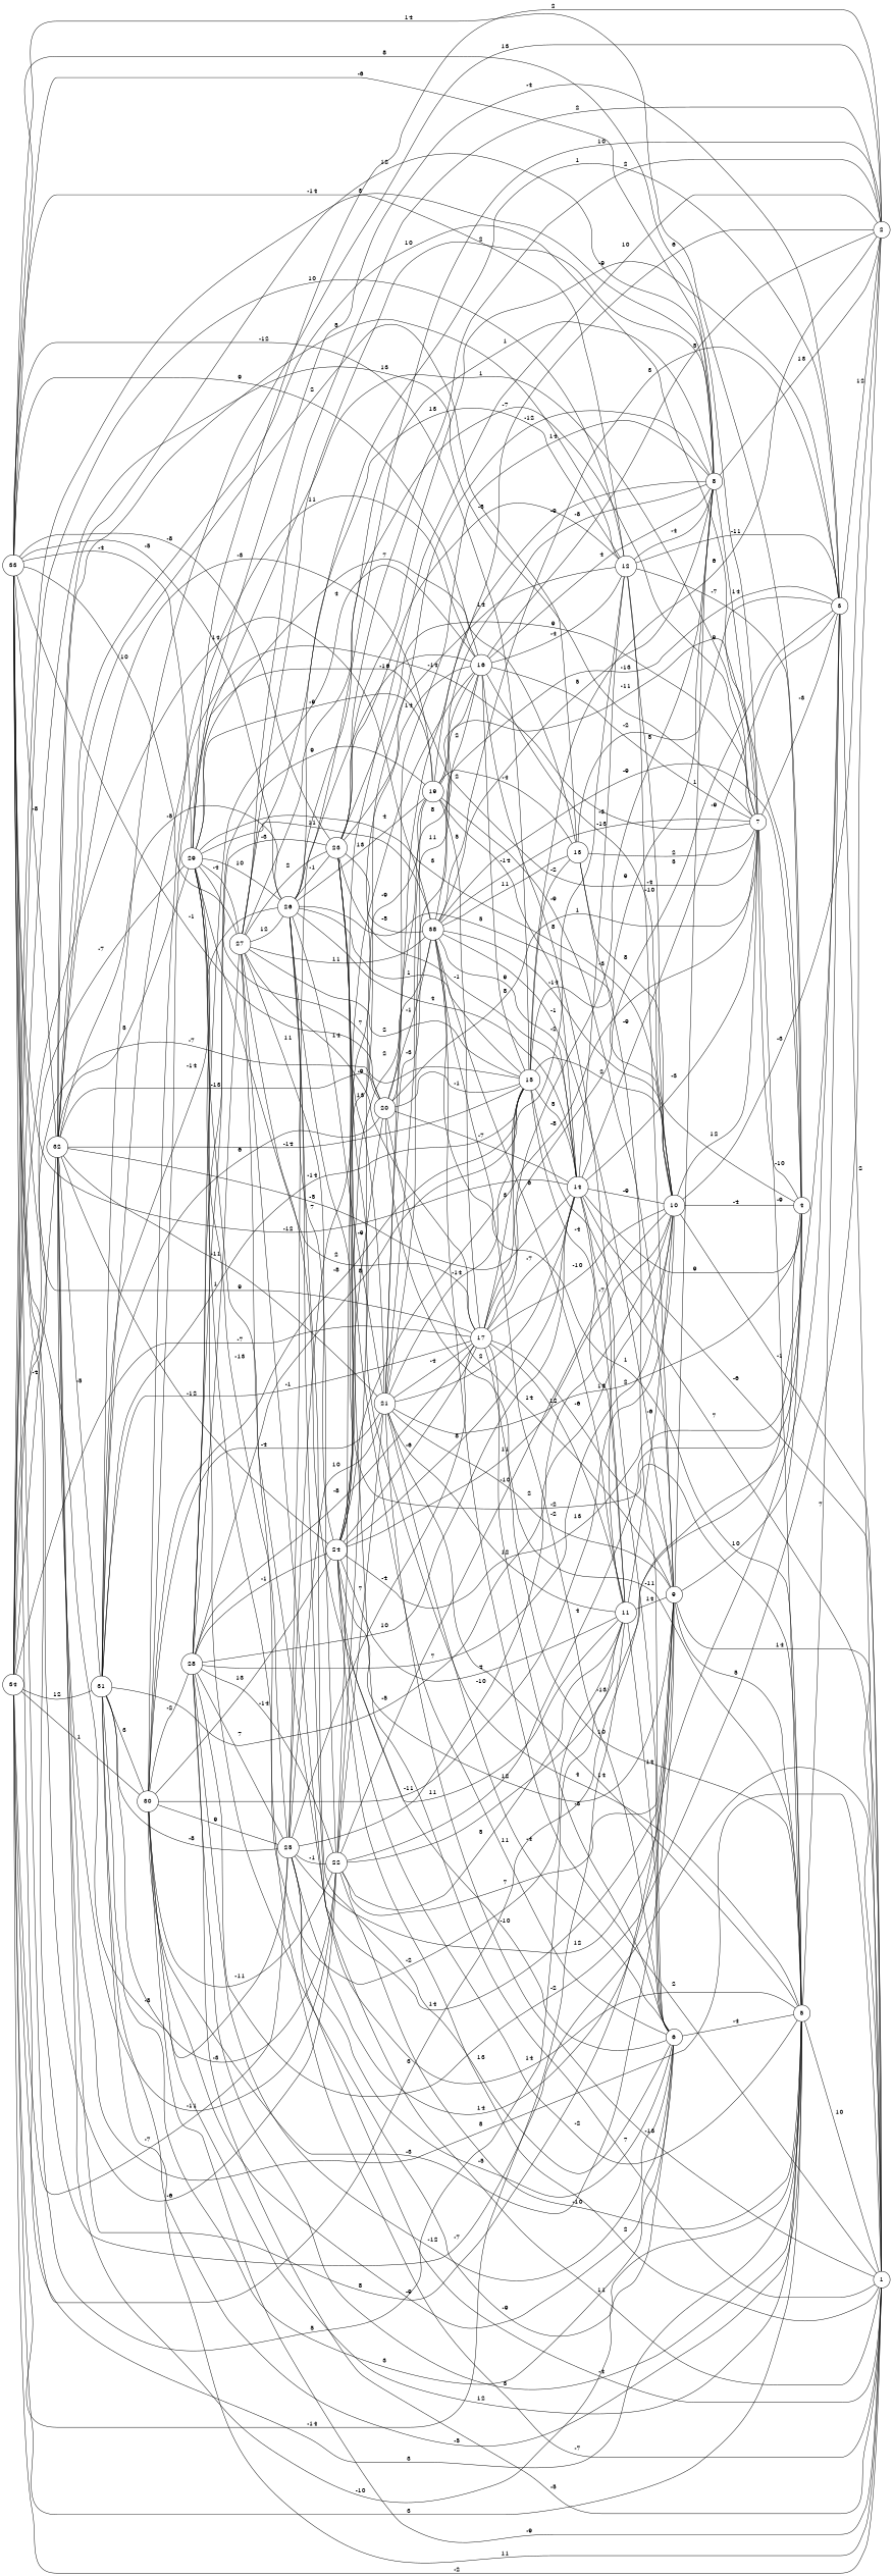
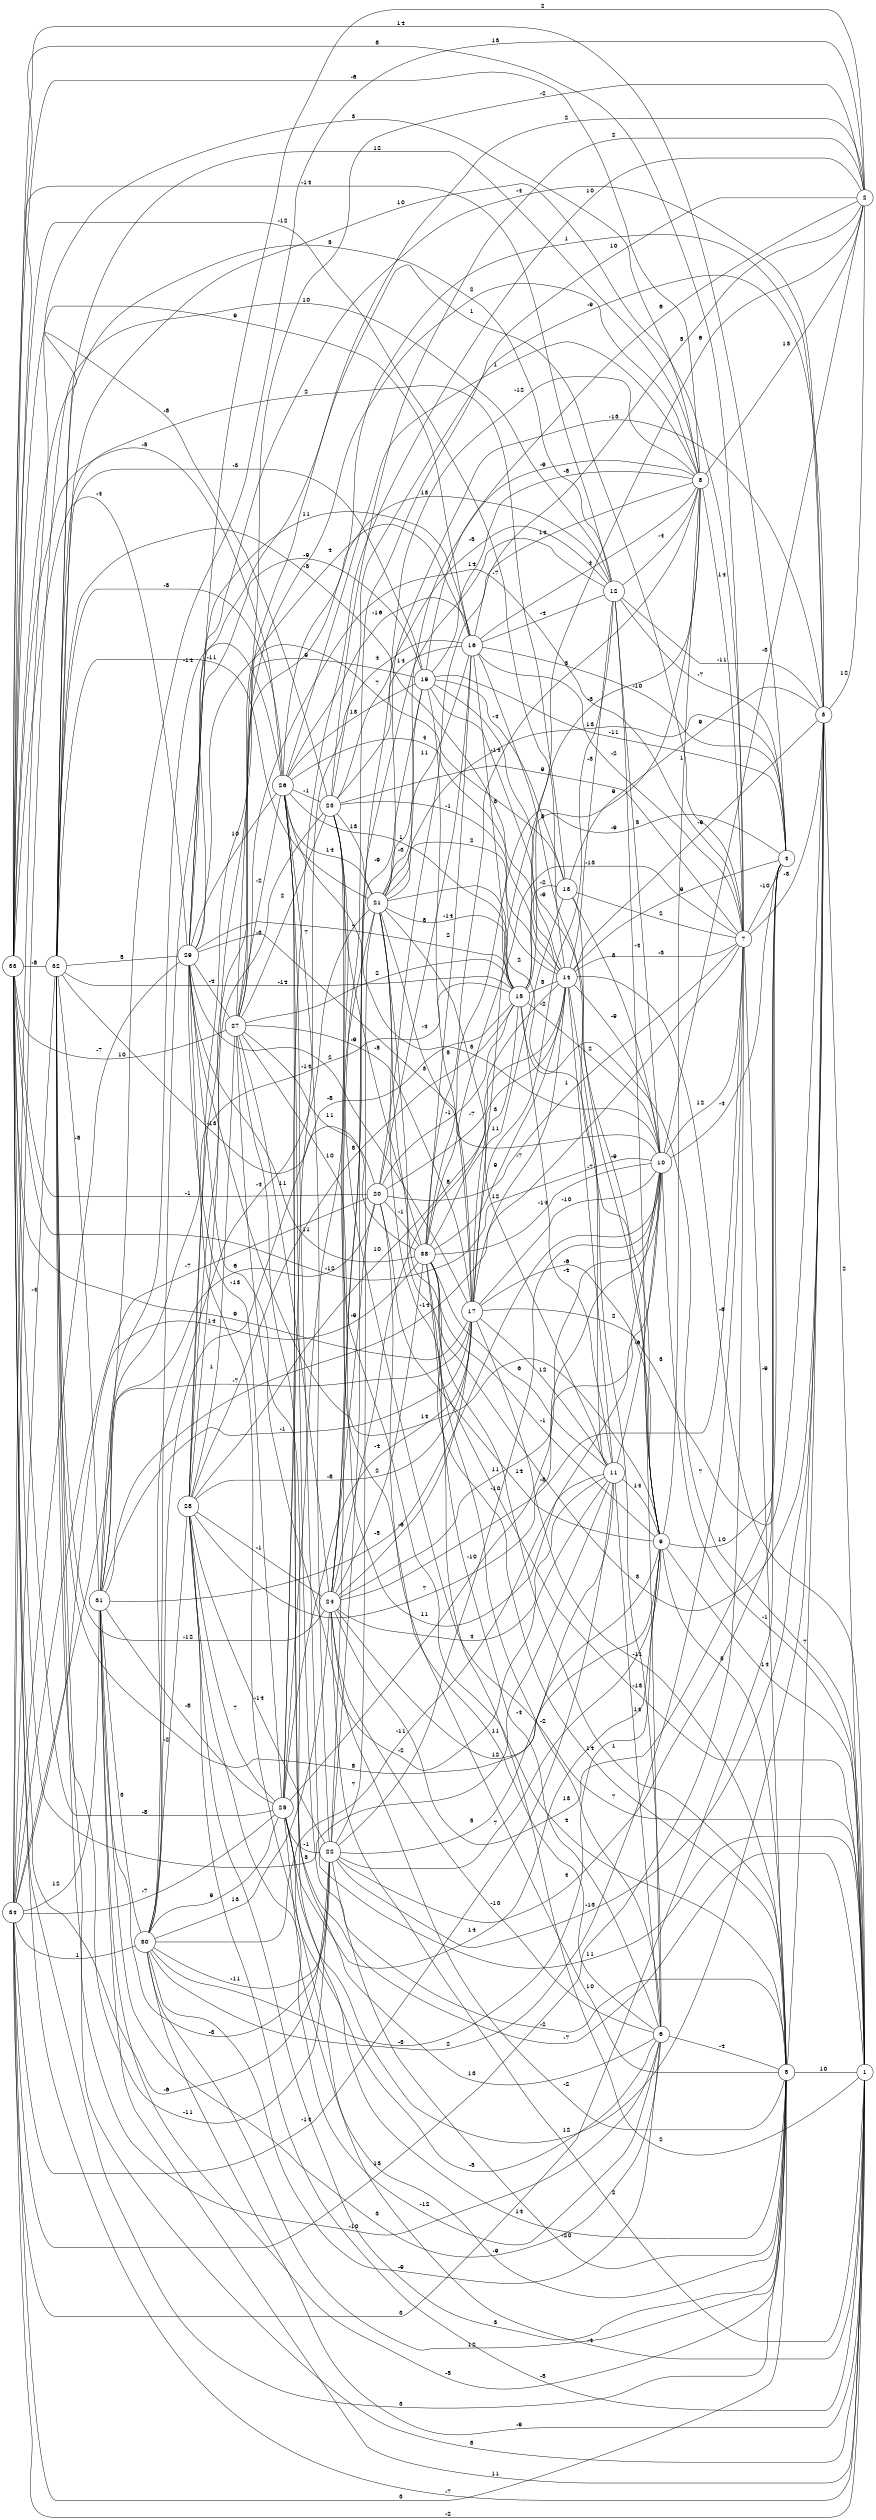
  graph {
    fontname="Helvetica,Arial,sans-serif"
    rankdir=LR
    node [shape=circle]
    34
    1
    4
    5
    7
    8
    11
    12
    17
    n10 [label=38]
    20
    25
    29
    30
    31
    32
    3
    2
    10
    6
    9
    14
    15
    16
    13
    22
    21
    26
    27
    19
    24
    28
    23
    33
    34 -- 1 [label=-2]
    34 -- 4 [label=3]
    34 -- 5 [label=3]
    34 -- 7 [label=13]
    34 -- 8 [label=3]
    34 -- 11 [label=-14]
    34 -- 12 [label=10]
    34 -- 17 [label=-7]
    34 -- n10 [label=14]
    34 -- 20 [label=-7]
    34 -- 25 [label=-7]
    34 -- 29 [label=-7]
    34 -- 30 [label=1]
    34 -- 31 [label=12]
    34 -- 32 [label=-4]
    5 -- 1 [label=10]
    5 -- 3 [label=7]
    7 -- 4 [label=-10]
    7 -- 5 [label=-9]
    7 -- 3 [label=-3]
    8 -- 7 [label=14]
    8 -- 2 [label=13]
    11 -- 10 [label=-6]
    11 -- 6 [label=14]
    11 -- 9 [label=14]
    12 -- 4 [label=-7]
    12 -- 8 [label=-4]
    12 -- 3 [label=-11]
    12 -- 10 [label=5]
    12 -- 9 [label=-4]
    17 -- 5 [label=-11]
    17 -- 8 [label=-3]
    17 -- 11 [label=12]
    17 -- 12 [label=-2]
    17 -- 3 [label=5]
    17 -- 10 [label=-10]
-   17 -- 6 [label=-3]
    17 -- 9 [label=-6]
    17 -- 14 [label=-7]
    17 -- 15 [label=3]
    n10 -- 1 [label=2]
    n10 -- 4 [label=-9]
    n10 -- 5 [label=1]
    n10 -- 7 [label=-13]
    n10 -- 8 [label=5]
    n10 -- 11 [label=6]
    n10 -- 3 [label=3]
    n10 -- 10 [label=-14]
    n10 -- 6 [label=-2]
    n10 -- 9 [label=-1]
    n10 -- 14 [label=9]
    n10 -- 16 [label=2]
    n10 -- 13 [label=11]
    20 -- 5 [label=10]
    20 -- 7 [label=1]
    20 -- 8 [label=14]
    20 -- n10 [label=-1]
    20 -- 9 [label=14]
    20 -- 14 [label=-7]
    20 -- 15 [label=-1]
    20 -- 16 [label=8]
    25 -- 1 [label=-4]
    25 -- 17 [label=-4]
    25 -- 3 [label=12]
    25 -- 2 [label=10]
    25 -- 10 [label=-10]
    25 -- 6 [label=-5]
    25 -- 9 [label=14]
    25 -- 16 [label=4]
    25 -- 22 [label=-1]
    25 -- 21 [label=10]
    29 -- 5 [label=-9]
    29 -- 7 [label=1]
    29 -- 11 [label=-2]
    29 -- 17 [label=2]
    29 -- n10 [label=11]
    29 -- 25 [label=-13]
    29 -- 3 [label=-4]
    29 -- 2 [label=2]
    29 -- 10 [label=3]
    29 -- 9 [label=14]
    29 -- 15 [label=7]
    29 -- 13 [label=7]
    29 -- 26 [label=10]
    29 -- 27 [label=-4]
    29 -- 19 [label=-9]
    30 -- 1 [label=-9]
    30 -- 5 [label=12]
    30 -- 7 [label=2]
    30 -- 25 [label=9]
    30 -- 10 [label=-11]
    30 -- 6 [label=-9]
    30 -- 9 [label=-3]
    30 -- 15 [label=-8]
    30 -- 16 [label=11]
    30 -- 22 [label=-11]
    30 -- 21 [label=-4]
    30 -- 24 [label=13]
    30 -- 28 [label=-2]
    31 -- 1 [label=11]
    31 -- 5 [label=-5]
    31 -- 7 [label=-14]
    31 -- 17 [label=-1]
    31 -- 20 [label=6]
    31 -- 25 [label=-8]
    31 -- 30 [label=3]
    31 -- 2 [label=13]
    31 -- 10 [label=-5]
    31 -- 6 [label=3]
    31 -- 15 [label=-14]
    31 -- 22 [label=-3]
    31 -- 26 [label=-14]
    32 -- 1 [label=8]
    32 -- 7 [label=10]
    32 -- 8 [label=12]
    32 -- 12 [label=5]
    32 -- 20 [label=-13]
    32 -- 29 [label=5]
    32 -- 31 [label=-5]
    32 -- 6 [label=-10]
    32 -- 9 [label=8]
    32 -- 14 [label=-5]
    32 -- 15 [label=-14]
    32 -- 13 [label=2]
    32 -- 22 [label=-11]
    32 -- 21 [label=-11]
    32 -- 26 [label=-5]
    32 -- 19 [label=-3]
    32 -- 24 [label=-12]
    3 -- 1 [label=2]
    3 -- 2 [label=12]
    10 -- 1 [label=-1]
    10 -- 4 [label=-4]
    10 -- 7 [label=12]
    10 -- 2 [label=-3]
    6 -- 5 [label=-4]
    9 -- 1 [label=14]
    9 -- 4 [label=10]
    9 -- 5 [label=5]
    9 -- 8 [label=1]
    14 -- 1 [label=-6]
    14 -- 4 [label=9]
    14 -- 7 [label=-3]
    14 -- 11 [label=-7]
    14 -- 12 [label=-3]
    14 -- 3 [label=-9]
    14 -- 10 [label=-9]
    14 -- 6 [label=2]
    15 -- 1 [label=7]
    15 -- 8 [label=9]
    15 -- 11 [label=-4]
    15 -- 2 [label=6]
    15 -- 10 [label=2]
    15 -- 14 [label=5]
    15 -- 13 [label=-2]
    16 -- 4 [label=-10]
    16 -- 7 [label=-2]
    16 -- 8 [label=4]
    16 -- 11 [label=8]
    16 -- 12 [label=-4]
    16 -- 2 [label=5]
    16 -- 15 [label=8]
    13 -- 7 [label=2]
    13 -- 3 [label=9]
    13 -- 10 [label=8]
    13 -- 6 [label=-9]
    22 -- 4 [label=4]
-   22 -- 5 [label=-10]
+   22 -- 5 [label=-20]
    22 -- 8 [label=-12]
    22 -- 11 [label=5]
    22 -- 3 [label=-13]
    22 -- 10 [label=-10]
    22 -- 9 [label=7]
    22 -- 21 [label=7]
    22 -- 19 [label=-9]
    21 -- 1 [label=-13]
    21 -- 4 [label=13]
    21 -- 5 [label=14]
    21 -- 8 [label=-9]
    21 -- 11 [label=12]
    21 -- 17 [label=-4]
    21 -- 3 [label=-13]
    21 -- 6 [label=-4]
    21 -- 9 [label=2]
    21 -- 14 [label=2]
    21 -- 15 [label=-14]
    21 -- 16 [label=11]
    21 -- 19 [label=-3]
    26 -- 1 [label=11]
    26 -- 5 [label=-2]
    26 -- 8 [label=1]
    26 -- 3 [label=1]
    26 -- 10 [label=5]
    26 -- 6 [label=13]
    26 -- 14 [label=4]
    26 -- 15 [label=1]
    26 -- 16 [label=-16]
    26 -- 22 [label=7]
    26 -- 21 [label=14]
    26 -- 19 [label=13]
    26 -- 23 [label=-1]
    27 -- 1 [label=-7]
    27 -- 5 [label=14]
    27 -- 7 [label=-7]
    27 -- 8 [label=2]
    27 -- 11 [label=11]
    27 -- 12 [label=13]
    27 -- 17 [label=-9]
    27 -- n10 [label=11]
    27 -- 2 [label=2]
    27 -- 15 [label=2]
-   27 -- 26 [label=12]
+   27 -- 26 [label=-2]
    27 -- 24 [label=11]
    27 -- 23 [label=2]
    19 -- 4 [label=-11]
    19 -- 8 [label=-8]
    19 -- 17 [label=5]
    19 -- 2 [label=6]
    19 -- 9 [label=-9]
    19 -- 14 [label=-14]
    19 -- 13 [label=-4]
    24 -- 1 [label=2]
    24 -- 4 [label=13]
    24 -- 5 [label=-2]
    24 -- 7 [label=-8]
    24 -- 11 [label=4]
    24 -- 12 [label=14]
    24 -- 17 [label=-6]
    24 -- n10 [label=2]
    24 -- 20 [label=-9]
    24 -- 2 [label=10]
    24 -- 10 [label=11]
    24 -- 6 [label=-10]
    24 -- 9 [label=12]
    24 -- 14 [label=8]
    28 -- 1 [label=-5]
    28 -- 5 [label=3]
    28 -- 17 [label=-8]
    28 -- 25 [label=7]
    28 -- 2 [label=-2]
    28 -- 10 [label=7]
    28 -- 6 [label=-12]
    28 -- 14 [label=10]
    28 -- 15 [label=8]
    28 -- 16 [label=4]
    28 -- 22 [label=-14]
    28 -- 27 [label=1]
    28 -- 19 [label=9]
    28 -- 24 [label=-1]
    28 -- 23 [label=-3]
    23 -- 1 [label=7]
    23 -- 5 [label=4]
    23 -- 7 [label=9]
    23 -- 12 [label=-5]
    23 -- n10 [label=-5]
    23 -- 3 [label=-9]
    23 -- 2 [label=2]
    23 -- 6 [label=11]
    23 -- 14 [label=-1]
    23 -- 16 [label=14]
    23 -- 21 [label=13]
    33 -- 1 [label=-7]
    33 -- 4 [label=14]
    33 -- 5 [label=3]
    33 -- 7 [label=8]
    33 -- 8 [label=-6]
    33 -- 11 [label=5]
    33 -- 12 [label=-14]
    33 -- 17 [label=9]
    33 -- 20 [label=-1]
    33 -- 25 [label=-8]
    33 -- 29 [label=-4]
    33 -- 32 [label=-8]
-   33 -- 15 [label=-12]
+   33 -- 10 [label=-12]
    33 -- 14 [label=-12]
    33 -- 16 [label=9]
    33 -- 22 [label=-6]
    33 -- 26 [label=-5]
    33 -- 27 [label=10]
    33 -- 23 [label=-8]
  }
